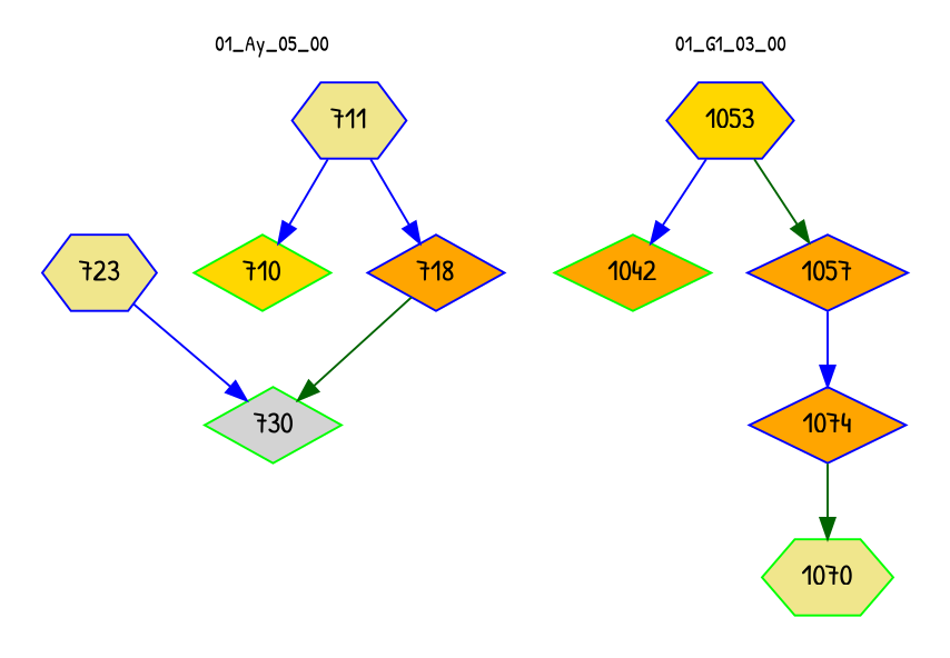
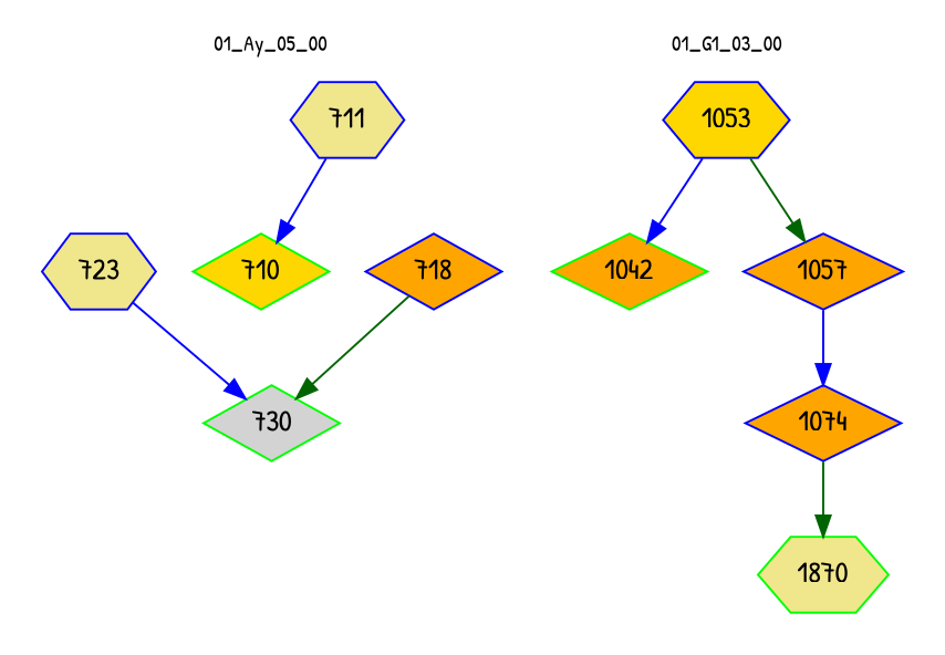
  digraph {
    fontname="Patrick Hand"
    node [color=blue fillcolor=orange fontname="Patrick Hand" shape=diamond style=filled]
    edge [color=blue fontname="Patrick Hand"]
    n1 [fillcolor=khaki label=711 shape=hexagon]
    n2 [color=green fillcolor=gold label=710]
    n3 [label=718]
    n4 [fillcolor=khaki label=723 shape=hexagon]
    n5 [color=green fillcolor=lightgrey label=730]
    n6 [fillcolor=gold label=1053 shape=hexagon]
    n7 [color=green label=1042]
    n8 [label=1057]
    n9 [label=1074]
-   n10 [color=green fillcolor=khaki label=1070 shape=hexagon]
+   n10 [color=green fillcolor=khaki label=1870 shape=hexagon]
    subgraph cluster_1 {
      color=white
      fontsize=10
      label="01_Ay_05_00"
      n1
      n2
      n3
      n4
      n5
    }
    subgraph cluster_2 {
      color=white
      fontsize=10
      label="01_G1_03_00"
      n6
      n7
      n8
      n9
      n10
    }
    n1 -> n2
-   n1 -> n3
    n3 -> n5 [color=darkgreen]
    n4 -> n5
    n6 -> n7
    n6 -> n8 [color=darkgreen]
    n8 -> n9
    n9 -> n10 [color=darkgreen]
  }
